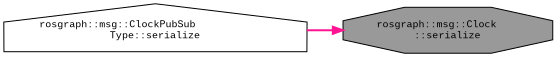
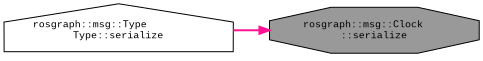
  digraph {
    rankdir=RL
    fontname="Liberation Mono"
    node [color=black fontname="Liberation Mono" fontsize=10 style=filled]
    n1 [fillcolor=grey60 fontcolor=black height=0.2 label="rosgraph::msg::Clock\l::serialize" shape=octagon width=0.4]
-   n2 [fillcolor=white height=0.2 label="rosgraph::msg::ClockPubSub\lType::serialize" shape=house width=0.4]
+   n2 [fillcolor=white height=0.2 label="rosgraph::msg::Type\lType::serialize" shape=house width=0.4]
    n1 -> n2 [color=deeppink dir=back fontname="Liberation Mono" fontsize=10 labelfontname=Helvetica labelfontsize=10 style=bold]
  }
